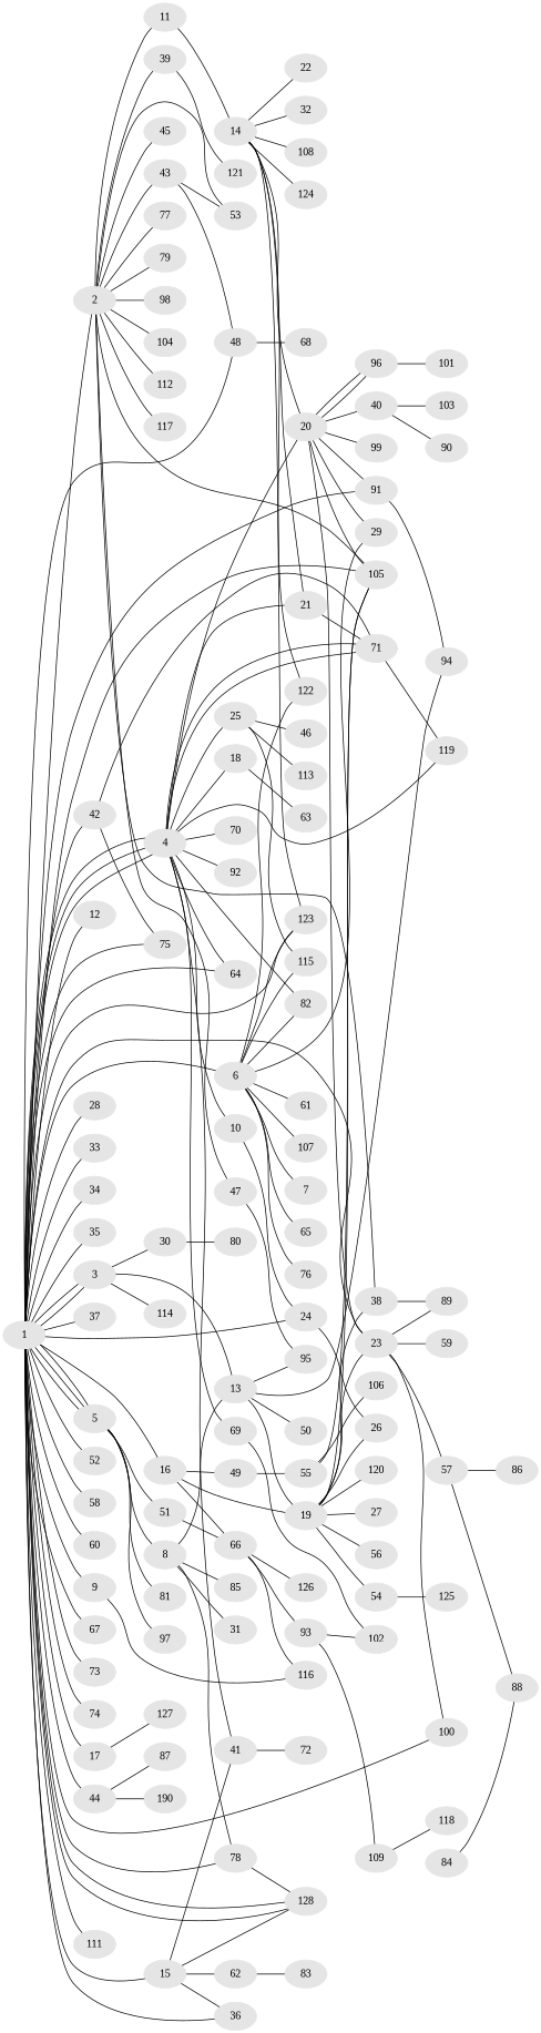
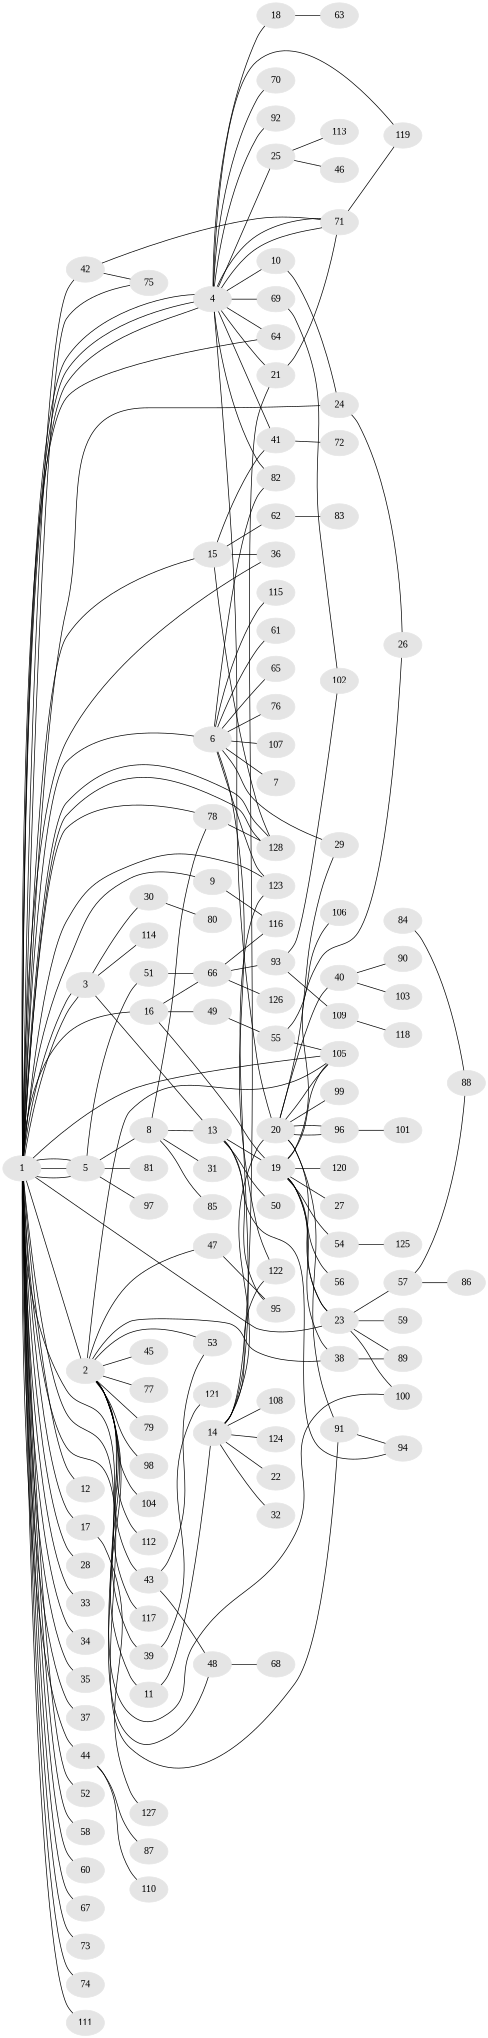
  graph {
    fontname="Liberation Serif"
    rankdir=LR
    node [color=gray90 fontname="Liberation Serif" style=filled]
    edge [fontname="Liberation Serif"]
    1
    2
    3
    4
    5
    6
    9
    12
    15
    16
    17
    23
    24
    28
    33
    34
    35
    36
    37
    42
    44
    48
    52
    58
    60
    64
    67
    73
    74
    75
    78
    91
    100
    105
    111
    123
    128
    11
    38
    39
    43
    45
    47
    53
    77
    79
    98
    104
    112
    117
    13
    30
    114
    10
    18
    20
    21
    25
    41
    69
    70
    71
    82
    92
    119
    8
    51
    81
    97
    7
    29
    61
    65
    76
    107
    115
    122
    116
    62
    19
    49
    66
    127
    57
    59
    89
    26
    87
-   110 [label=190]
+   110
    68
    94
    14
    121
    95
    50
    80
    63
    40
    96
    99
    46
    113
    72
    102
    31
    85
    22
    32
    108
    124
    27
    54
    56
    120
    83
    55
    93
    126
    125
    90
    103
    101
    86
    88
    106
    84
    109
    118
    1 -- 2
    1 -- 3
    1 -- 3
    1 -- 4
    1 -- 4
    1 -- 4
    1 -- 5
    1 -- 5
    1 -- 5
    1 -- 6
    1 -- 9
    1 -- 12
    1 -- 15
    1 -- 16
    1 -- 17
    1 -- 23
    1 -- 24
    1 -- 28
    1 -- 33
    1 -- 34
    1 -- 35
    1 -- 36
    1 -- 37
    1 -- 42
    1 -- 44
    1 -- 48
    1 -- 52
    1 -- 58
    1 -- 60
    1 -- 64
    1 -- 67
    1 -- 73
    1 -- 74
    1 -- 75
    1 -- 78
    1 -- 91
    1 -- 100
    1 -- 105
    1 -- 111
    1 -- 123
    1 -- 128
    1 -- 128
    2 -- 105
    2 -- 11
    2 -- 38
    2 -- 39
    2 -- 43
    2 -- 45
    2 -- 47
    2 -- 53
    2 -- 77
    2 -- 79
    2 -- 98
    2 -- 104
    2 -- 112
    2 -- 117
    3 -- 13
    3 -- 30
    3 -- 114
    4 -- 64
    4 -- 10
    4 -- 18
    4 -- 20
    4 -- 21
    4 -- 25
    4 -- 41
    4 -- 69
    4 -- 70
    4 -- 71
    4 -- 71
    4 -- 82
    4 -- 92
    4 -- 119
    5 -- 8
    5 -- 51
    5 -- 81
    5 -- 97
    6 -- 123
    6 -- 82
    6 -- 7
    6 -- 29
    6 -- 61
    6 -- 65
    6 -- 76
    6 -- 107
    6 -- 115
    6 -- 122
    9 -- 116
    15 -- 36
    15 -- 128
    15 -- 41
    15 -- 62
    16 -- 19
    16 -- 49
    16 -- 66
    17 -- 127
    23 -- 100
    23 -- 57
    23 -- 59
    23 -- 89
    24 -- 26
    42 -- 75
    42 -- 71
    44 -- 87
    44 -- 110
    48 -- 68
    78 -- 128
    91 -- 94
    11 -- 14
    38 -- 89
    39 -- 121
    43 -- 48
    43 -- 53
    47 -- 95
    13 -- 19
    13 -- 94
    13 -- 95
    13 -- 50
    30 -- 80
    10 -- 24
    18 -- 63
    20 -- 23
    20 -- 91
    20 -- 105
    20 -- 29
    20 -- 40
    20 -- 96
    20 -- 96
    20 -- 99
    21 -- 71
-   25 -- 115
    25 -- 46
    25 -- 113
    41 -- 72
    69 -- 102
    71 -- 119
    8 -- 78
    8 -- 13
    8 -- 31
    8 -- 85
    51 -- 66
    62 -- 83
    19 -- 23
    19 -- 105
    19 -- 38
    19 -- 26
    19 -- 27
    19 -- 54
    19 -- 56
    19 -- 120
    49 -- 55
    66 -- 116
    66 -- 93
    66 -- 126
    57 -- 86
    57 -- 88
    14 -- 123
    14 -- 20
    14 -- 21
    14 -- 122
    14 -- 22
    14 -- 32
    14 -- 108
    14 -- 124
    40 -- 90
    40 -- 103
    96 -- 101
    54 -- 125
    55 -- 105
    55 -- 106
    93 -- 102
    93 -- 109
    84 -- 88
    109 -- 118
  }
